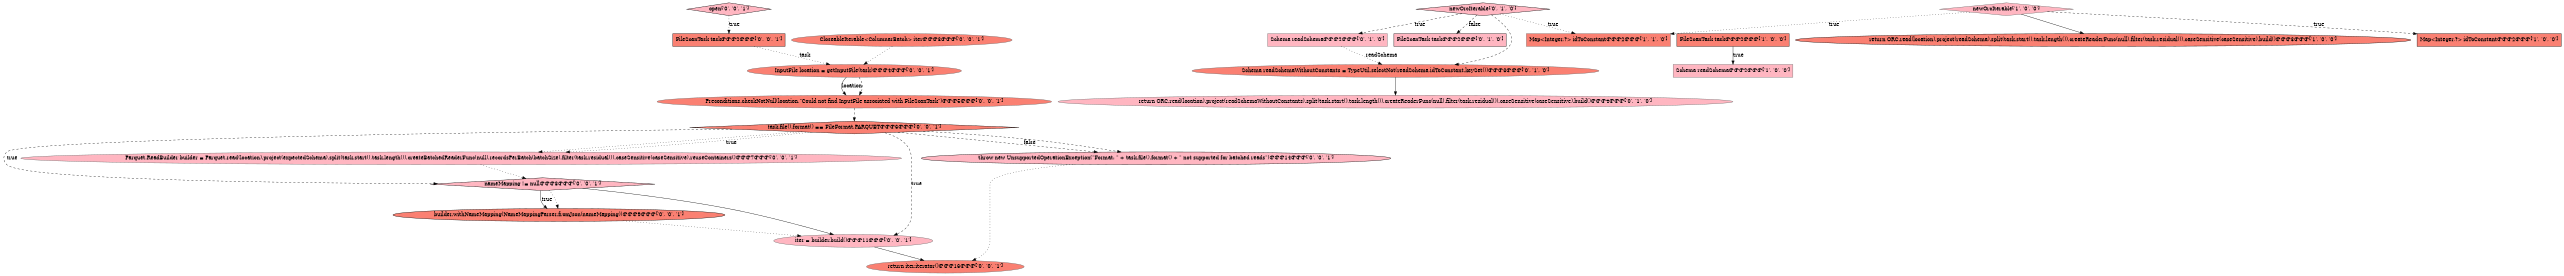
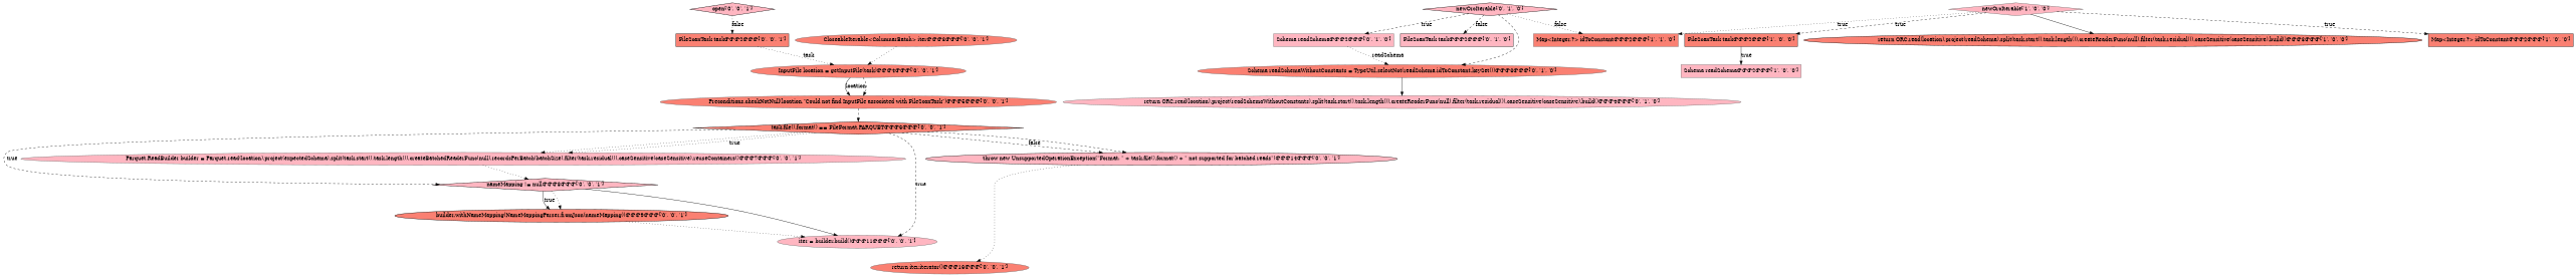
  digraph {
    node [color=gray40 fillcolor=salmon shape=ellipse style=filled]
    edge [style=dotted]
    n1 [label="Preconditions.checkNotNull(location,\"Could not find InputFile associated with FileScanTask\")@@@5@@@['0', '0', '1']"]
    n2 [color=black label="task.file().format() == FileFormat.PARQUET@@@6@@@['0', '0', '1']" shape=diamond]
    n3 [color=black fillcolor=lightpink label="nameMapping != null@@@8@@@['0', '0', '1']" shape=diamond]
    n4 [fillcolor=lightpink label="Parquet.ReadBuilder builder = Parquet.read(location).project(expectedSchema).split(task.start(),task.length()).createBatchedReaderFunc(null).recordsPerBatch(batchSize).filter(task.residual()).caseSensitive(caseSensitive).reuseContainers()@@@7@@@['0', '0', '1']"]
    n5 [color=black fillcolor=lightpink label="throw new UnsupportedOperationException(\"Format: \" + task.file().format() + \" not supported for batched reads\")@@@14@@@['0', '0', '1']"]
    n6 [fillcolor=lightpink label="iter = builder.build()@@@11@@@['0', '0', '1']"]
    n7 [fillcolor=lightpink label="Schema readSchema@@@2@@@['1', '0', '0']" shape=box]
    n8 [color=black label="FileScanTask task@@@2@@@['1', '0', '0']" shape=box]
    n9 [color=black fillcolor=lightpink label="open['0', '0', '1']" shape=diamond]
    n10 [color=black label="FileScanTask task@@@2@@@['0', '0', '1']" shape=box]
    n11 [label="InputFile location = getInputFile(task)@@@4@@@['0', '0', '1']"]
    n12 [label="CloseableIterable<ColumnarBatch> iter@@@3@@@['0', '0', '1']"]
    n13 [color=black fillcolor=lightpink label="newOrcIterable['0', '1', '0']" shape=diamond]
    n14 [fillcolor=lightpink label="Schema readSchema@@@2@@@['0', '1', '0']" shape=box]
    n15 [label="Schema readSchemaWithoutConstants = TypeUtil.selectNot(readSchema,idToConstant.keySet())@@@3@@@['0', '1', '0']"]
    n16 [label="Map<Integer,?> idToConstant@@@2@@@['1', '1', '0']" shape=box]
    n17 [color=black fillcolor=lightpink label="FileScanTask task@@@2@@@['0', '1', '0']" shape=box]
    n18 [fillcolor=lightpink label="return ORC.read(location).project(readSchemaWithoutConstants).split(task.start(),task.length()).createReaderFunc(null).filter(task.residual()).caseSensitive(caseSensitive).build()@@@4@@@['0', '1', '0']"]
    n19 [color=black label="builder.withNameMapping(NameMappingParser.fromJson(nameMapping))@@@9@@@['0', '0', '1']"]
    n20 [label="return iter.iterator()@@@16@@@['0', '0', '1']"]
    n21 [color=black label="return ORC.read(location).project(readSchema).split(task.start(),task.length()).createReaderFunc(null).filter(task.residual()).caseSensitive(caseSensitive).build()@@@3@@@['1', '0', '0']"]
    n22 [fillcolor=lightpink label="newOrcIterable['1', '0', '0']" shape=diamond]
    n23 [color=black label="Map<Integer,?> idToConstant@@@2@@@['1', '0', '0']" shape=box]
    n1 -> n2 [style=dashed]
    n2 -> n3 [label=true style=dashed]
    n2 -> n4
    n2 -> n4 [label=true]
    n2 -> n5 [label=false style=dashed]
    n2 -> n5 [style=dashed]
    n2 -> n6 [label=true style=dashed]
    n3 -> n6 [style=solid]
    n3 -> n19
    n3 -> n19 [label=true style=solid]
    n4 -> n3
    n5 -> n20
-   n6 -> n20 [style=solid]
    n8 -> n7 [label=true style=solid]
-   n9 -> n10 [label=true]
+   n9 -> n10 [label=false]
    n10 -> n11 [label=task]
    n11 -> n1 [label=location style=solid]
    n11 -> n1 [style=dashed]
    n12 -> n11
    n13 -> n14 [label=true style=dashed]
    n13 -> n15 [style=dashed]
-   n13 -> n16 [label=true]
+   n13 -> n16 [label=false]
    n13 -> n17 [label=false style=dashed]
    n14 -> n15 [label=readSchema]
    n15 -> n18 [style=solid]
    n19 -> n6
+   n22 -> n8 [label=true style=dashed]
    n22 -> n16 [label=true]
    n22 -> n21 [style=solid]
    n22 -> n23 [label=true style=dashed]
  }
